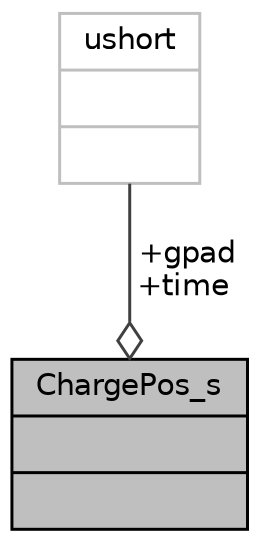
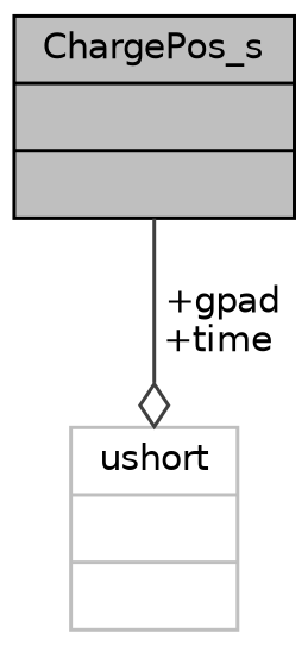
  digraph {
    node [fontname=Helvetica fontsize=10 shape=record]
    n1 [color=black fillcolor=grey75 fontcolor=black height=0.2 label="{ChargePos_s\n||}" style=filled width=0.4]
    n2 [color=grey75 height=0.2 label="{ushort\n||}" width=0.4]
-   n2 -> n1 [arrowhead=odiamond color=grey25 fontname=Helvetica fontsize=10 label=" +gpad\n+time" labelfontname=Helvetica labelfontsize=10 style=solid]
+   n1 -> n2 [arrowhead=odiamond color=grey25 fontname=Helvetica fontsize=10 label=" +gpad\n+time" labelfontname=Helvetica labelfontsize=10 style=solid]
  }
